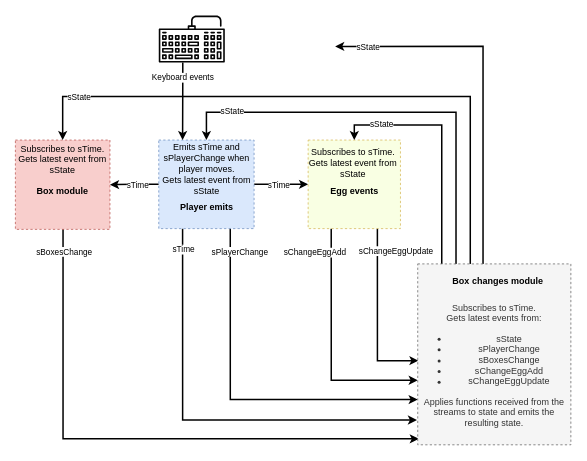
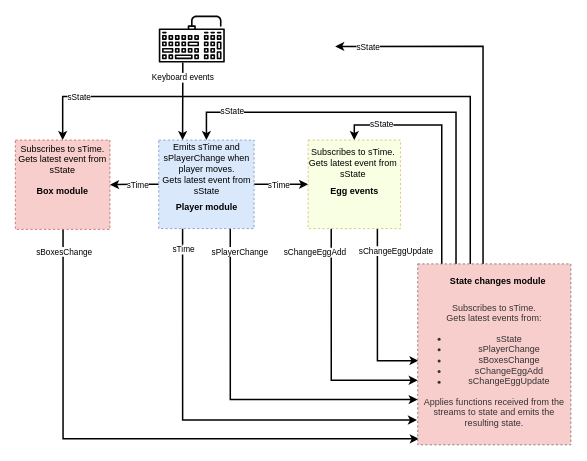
  <mxCell id="0" />
  <mxCell id="1" parent="0" />
  <mxCell id="2" style="edgeStyle=orthogonalEdgeStyle;rounded=0;orthogonalLoop=1;jettySize=auto;html=1;entryX=0.005;entryY=0.971;entryDx=0;entryDy=0;entryPerimeter=0;strokeWidth=2;" edge="1" parent="1"><mxGeometry relative="1" as="geometry"><mxPoint x="83.48" y="304" as="sourcePoint" /><mxPoint x="557.515" y="584.011" as="targetPoint" /><Array as="points"><mxPoint x="83.48" y="584" /></Array></mxGeometry></mxCell>
  <mxCell id="3" value="sBoxesChange" style="edgeLabel;html=1;align=center;verticalAlign=middle;resizable=0;points=[];" vertex="1" connectable="0" parent="2"><mxGeometry x="-0.862" relative="1" as="geometry"><mxPoint x="1" y="-21" as="offset" /></mxGeometry></mxCell>
  <mxCell id="4" value="" style="rounded=0;whiteSpace=wrap;html=1;dashed=1;fillColor=#f8cecc;strokeColor=#b85450;" vertex="1" parent="1"><mxGeometry x="20" y="186" width="126" height="119" as="geometry" /></mxCell>
  <mxCell id="5" style="edgeStyle=orthogonalEdgeStyle;rounded=0;orthogonalLoop=1;jettySize=auto;html=1;strokeWidth=2;" edge="1" parent="1" source="13" target="4"><mxGeometry relative="1" as="geometry" /></mxCell>
  <mxCell id="6" value="sTime" style="edgeLabel;html=1;align=center;verticalAlign=middle;resizable=0;points=[];" vertex="1" connectable="0" parent="5"><mxGeometry x="-0.351" relative="1" as="geometry"><mxPoint x="-8" y="1" as="offset" /></mxGeometry></mxCell>
  <mxCell id="7" style="edgeStyle=orthogonalEdgeStyle;rounded=0;orthogonalLoop=1;jettySize=auto;html=1;strokeWidth=2;entryX=0;entryY=0.5;entryDx=0;entryDy=0;" edge="1" parent="1" source="13" target="18"><mxGeometry relative="1" as="geometry"><mxPoint x="399.286" y="245" as="targetPoint" /></mxGeometry></mxCell>
  <mxCell id="8" value="sTime" style="edgeLabel;html=1;align=center;verticalAlign=middle;resizable=0;points=[];" vertex="1" connectable="0" parent="7"><mxGeometry x="-0.303" relative="1" as="geometry"><mxPoint x="7" as="offset" /></mxGeometry></mxCell>
  <mxCell id="9" style="edgeStyle=orthogonalEdgeStyle;rounded=0;orthogonalLoop=1;jettySize=auto;html=1;exitX=0.25;exitY=1;exitDx=0;exitDy=0;entryX=-0.005;entryY=0.863;entryDx=0;entryDy=0;entryPerimeter=0;strokeWidth=2;" edge="1" parent="1" source="13" target="33"><mxGeometry relative="1" as="geometry" /></mxCell>
  <mxCell id="10" value="sTime" style="edgeLabel;html=1;align=center;verticalAlign=middle;resizable=0;points=[];" vertex="1" connectable="0" parent="9"><mxGeometry x="-0.888" y="1" relative="1" as="geometry"><mxPoint y="-4" as="offset" /></mxGeometry></mxCell>
  <mxCell id="11" style="edgeStyle=orthogonalEdgeStyle;rounded=0;orthogonalLoop=1;jettySize=auto;html=1;exitX=0.75;exitY=1;exitDx=0;exitDy=0;entryX=0;entryY=0.75;entryDx=0;entryDy=0;strokeWidth=2;" edge="1" parent="1" source="13" target="33"><mxGeometry relative="1" as="geometry" /></mxCell>
  <mxCell id="12" value="sPlayerChange" style="edgeLabel;html=1;align=center;verticalAlign=middle;resizable=0;points=[];" vertex="1" connectable="0" parent="11"><mxGeometry x="-0.887" y="-1" relative="1" as="geometry"><mxPoint x="13" y="3" as="offset" /></mxGeometry></mxCell>
  <mxCell id="13" value="" style="rounded=0;whiteSpace=wrap;html=1;dashed=1;fillColor=#dae8fc;strokeColor=#6c8ebf;" vertex="1" parent="1"><mxGeometry x="211" y="186" width="127" height="118" as="geometry" /></mxCell>
  <mxCell id="14" style="edgeStyle=orthogonalEdgeStyle;rounded=0;orthogonalLoop=1;jettySize=auto;html=1;exitX=0.25;exitY=1;exitDx=0;exitDy=0;entryX=0;entryY=0.643;entryDx=0;entryDy=0;entryPerimeter=0;strokeWidth=2;" edge="1" parent="1" source="18" target="33"><mxGeometry relative="1" as="geometry" /></mxCell>
  <mxCell id="15" value="sChangeEggAdd" style="edgeLabel;html=1;align=center;verticalAlign=middle;resizable=0;points=[];" vertex="1" connectable="0" parent="14"><mxGeometry x="-0.93" y="4" relative="1" as="geometry"><mxPoint x="-26" y="21" as="offset" /></mxGeometry></mxCell>
  <mxCell id="16" style="edgeStyle=orthogonalEdgeStyle;rounded=0;orthogonalLoop=1;jettySize=auto;html=1;exitX=0.75;exitY=1;exitDx=0;exitDy=0;entryX=0.005;entryY=0.535;entryDx=0;entryDy=0;strokeWidth=2;entryPerimeter=0;" edge="1" parent="1" source="18" target="33"><mxGeometry relative="1" as="geometry" /></mxCell>
  <mxCell id="17" value="sChangeEggUpdate" style="edgeLabel;html=1;align=center;verticalAlign=middle;resizable=0;points=[];" vertex="1" connectable="0" parent="16"><mxGeometry x="-0.517" relative="1" as="geometry"><mxPoint x="24" y="-26" as="offset" /></mxGeometry></mxCell>
  <mxCell id="18" value="" style="rounded=0;whiteSpace=wrap;html=1;dashed=1;fillColor=#F9FFE3;strokeColor=#d6b656;" vertex="1" parent="1"><mxGeometry x="410" y="186" width="123" height="118" as="geometry" /></mxCell>
- <mxCell id="19" value="&lt;b&gt;Player emits&lt;/b&gt;" style="text;html=1;strokeColor=none;fillColor=none;align=center;verticalAlign=middle;whiteSpace=wrap;rounded=0;" vertex="1" parent="1"><mxGeometry x="230.5" y="261" width="88" height="30" as="geometry" /></mxCell>
+ <mxCell id="19" value="&lt;b&gt;Player module&lt;/b&gt;" style="text;html=1;strokeColor=none;fillColor=none;align=center;verticalAlign=middle;whiteSpace=wrap;rounded=0;" vertex="1" parent="1"><mxGeometry x="230.5" y="261" width="88" height="30" as="geometry" /></mxCell>
  <mxCell id="20" value="&lt;b&gt;Box module&lt;/b&gt;" style="text;html=1;strokeColor=none;fillColor=none;align=center;verticalAlign=middle;whiteSpace=wrap;rounded=0;" vertex="1" parent="1"><mxGeometry x="41" y="240" width="84" height="30" as="geometry" /></mxCell>
  <mxCell id="21" style="edgeStyle=orthogonalEdgeStyle;rounded=0;orthogonalLoop=1;jettySize=auto;html=1;entryX=0.25;entryY=0;entryDx=0;entryDy=0;strokeWidth=2;" edge="1" parent="1" source="23" target="13"><mxGeometry relative="1" as="geometry"><Array as="points"><mxPoint x="243" y="105" /><mxPoint x="243" y="105" /></Array></mxGeometry></mxCell>
  <mxCell id="22" value="Keyboard events" style="edgeLabel;html=1;align=center;verticalAlign=middle;resizable=0;points=[];" vertex="1" connectable="0" parent="21"><mxGeometry x="-0.471" y="-4" relative="1" as="geometry"><mxPoint x="4" y="-7" as="offset" /></mxGeometry></mxCell>
  <mxCell id="23" value="" style="sketch=0;pointerEvents=1;shadow=0;dashed=0;html=1;strokeColor=none;fillColor=#050505;aspect=fixed;labelPosition=center;verticalLabelPosition=bottom;verticalAlign=top;align=center;outlineConnect=0;shape=mxgraph.vvd.keyboard;" vertex="1" parent="1"><mxGeometry x="211" y="20.24" width="88" height="62.48" as="geometry" /></mxCell>
  <mxCell id="24" value="" style="shape=image;html=1;verticalAlign=top;verticalLabelPosition=bottom;labelBackgroundColor=#ffffff;imageAspect=0;aspect=fixed;image=https://cdn0.iconfinder.com/data/icons/phosphor-regular-vol-3/256/mouse-128.png;dashed=1;fillColor=#F9FFE3;imageBackground=none;imageBorder=none;" vertex="1" parent="1"><mxGeometry x="303" y="43.74" width="35" height="35" as="geometry" /></mxCell>
  <mxCell id="25" style="edgeStyle=orthogonalEdgeStyle;rounded=0;orthogonalLoop=1;jettySize=auto;html=1;entryX=0.5;entryY=0;entryDx=0;entryDy=0;strokeWidth=2;" edge="1" parent="1" source="33" target="18"><mxGeometry relative="1" as="geometry"><Array as="points"><mxPoint x="588" y="166" /><mxPoint x="471" y="166" /></Array></mxGeometry></mxCell>
  <mxCell id="26" value="&lt;div&gt;sState&lt;/div&gt;" style="edgeLabel;html=1;align=center;verticalAlign=middle;resizable=0;points=[];" vertex="1" connectable="0" parent="25"><mxGeometry x="0.749" y="2" relative="1" as="geometry"><mxPoint x="15" y="-4" as="offset" /></mxGeometry></mxCell>
  <mxCell id="27" style="edgeStyle=orthogonalEdgeStyle;rounded=0;orthogonalLoop=1;jettySize=auto;html=1;exitX=0.25;exitY=0;exitDx=0;exitDy=0;entryX=0.5;entryY=0;entryDx=0;entryDy=0;strokeWidth=2;" edge="1" parent="1" source="33" target="13"><mxGeometry relative="1" as="geometry"><Array as="points"><mxPoint x="607" y="149" /><mxPoint x="275" y="149" /></Array></mxGeometry></mxCell>
  <mxCell id="28" value="&lt;div&gt;sState&lt;/div&gt;" style="edgeLabel;html=1;align=center;verticalAlign=middle;resizable=0;points=[];" vertex="1" connectable="0" parent="27"><mxGeometry x="0.753" y="-2" relative="1" as="geometry"><mxPoint as="offset" /></mxGeometry></mxCell>
  <mxCell id="29" style="edgeStyle=orthogonalEdgeStyle;rounded=0;orthogonalLoop=1;jettySize=auto;html=1;entryX=0.5;entryY=0;entryDx=0;entryDy=0;strokeWidth=2;" edge="1" parent="1" source="33" target="4"><mxGeometry relative="1" as="geometry"><Array as="points"><mxPoint x="626" y="128" /><mxPoint x="83" y="128" /></Array></mxGeometry></mxCell>
  <mxCell id="30" value="&lt;div&gt;sState&lt;/div&gt;" style="edgeLabel;html=1;align=center;verticalAlign=middle;resizable=0;points=[];" vertex="1" connectable="0" parent="29"><mxGeometry x="0.809" relative="1" as="geometry"><mxPoint as="offset" /></mxGeometry></mxCell>
  <mxCell id="31" style="edgeStyle=orthogonalEdgeStyle;rounded=0;orthogonalLoop=1;jettySize=auto;html=1;entryX=1;entryY=0.5;entryDx=0;entryDy=0;strokeWidth=2;" edge="1" parent="1" source="33" target="35"><mxGeometry relative="1" as="geometry"><Array as="points"><mxPoint x="643" y="61" /></Array></mxGeometry></mxCell>
  <mxCell id="32" value="&lt;div&gt;sState&lt;/div&gt;" style="edgeLabel;html=1;align=center;verticalAlign=middle;resizable=0;points=[];" vertex="1" connectable="0" parent="31"><mxGeometry x="0.816" y="3" relative="1" as="geometry"><mxPoint x="-1" y="-3" as="offset" /></mxGeometry></mxCell>
- <mxCell id="33" value="&lt;div&gt;&lt;br&gt;&lt;/div&gt;&lt;div&gt;&lt;br&gt;&lt;/div&gt;&lt;div&gt;&lt;br&gt;&lt;/div&gt;&lt;div&gt;&lt;br&gt;&lt;/div&gt;&lt;div&gt;Subscribes to sTime.&lt;/div&gt;&lt;div&gt;Gets latest events from:&lt;/div&gt;&lt;div&gt;&lt;div align=&quot;center&quot;&gt;&lt;ul&gt;&lt;li&gt;sState&lt;br&gt;&lt;/li&gt;&lt;li&gt;sPlayerChange&lt;/li&gt;&lt;li&gt;sBoxesChange&lt;/li&gt;&lt;li&gt;sChangeEggAdd&lt;/li&gt;&lt;li&gt;sChangeEggUpdate&lt;/li&gt;&lt;/ul&gt;&lt;/div&gt;&lt;div align=&quot;center&quot;&gt;Applies functions received from the streams to state and emits the resulting state.&lt;br&gt;&lt;/div&gt;&lt;div&gt;&lt;br&gt;&lt;br&gt;&lt;/div&gt;&lt;/div&gt;" style="rounded=0;whiteSpace=wrap;html=1;dashed=1;fillColor=#f5f5f5;strokeColor=#666666;fontColor=#333333;" vertex="1" parent="1"><mxGeometry x="556" y="351" width="204" height="241" as="geometry" /></mxCell>
- <mxCell id="34" value="&lt;b&gt;Box changes module&lt;/b&gt;" style="text;html=1;strokeColor=none;fillColor=none;align=center;verticalAlign=middle;whiteSpace=wrap;rounded=0;" vertex="1" parent="1"><mxGeometry x="570" y="359" width="185.5" height="30" as="geometry" /></mxCell>
+ <mxCell id="33" value="&lt;div&gt;&lt;br&gt;&lt;/div&gt;&lt;div&gt;&lt;br&gt;&lt;/div&gt;&lt;div&gt;&lt;br&gt;&lt;/div&gt;&lt;div&gt;&lt;br&gt;&lt;/div&gt;&lt;div&gt;Subscribes to sTime.&lt;/div&gt;&lt;div&gt;Gets latest events from:&lt;/div&gt;&lt;div&gt;&lt;div align=&quot;center&quot;&gt;&lt;ul&gt;&lt;li&gt;sState&lt;br&gt;&lt;/li&gt;&lt;li&gt;sPlayerChange&lt;/li&gt;&lt;li&gt;sBoxesChange&lt;/li&gt;&lt;li&gt;sChangeEggAdd&lt;/li&gt;&lt;li&gt;sChangeEggUpdate&lt;/li&gt;&lt;/ul&gt;&lt;/div&gt;&lt;div align=&quot;center&quot;&gt;Applies functions received from the streams to state and emits the resulting state.&lt;br&gt;&lt;/div&gt;&lt;div&gt;&lt;br&gt;&lt;br&gt;&lt;/div&gt;&lt;/div&gt;" style="rounded=0;whiteSpace=wrap;html=1;dashed=1;fillColor=#f8cecc;strokeColor=#666666;fontColor=#333333;" vertex="1" parent="1"><mxGeometry x="556" y="351" width="204" height="241" as="geometry" /></mxCell>
+ <mxCell id="34" value="&lt;b&gt;State changes module&lt;/b&gt;" style="text;html=1;strokeColor=none;fillColor=none;align=center;verticalAlign=middle;whiteSpace=wrap;rounded=0;" vertex="1" parent="1"><mxGeometry x="570" y="359" width="185.5" height="30" as="geometry" /></mxCell>
  <mxCell id="35" value="" style="shape=image;html=1;verticalAlign=top;verticalLabelPosition=bottom;labelBackgroundColor=#ffffff;imageAspect=0;aspect=fixed;image=https://cdn1.iconfinder.com/data/icons/100-basic-for-user-interface/32/29-Screen-128.png;dashed=1;fillColor=#050505;" vertex="1" parent="1"><mxGeometry x="364" y="20.24" width="82" height="82" as="geometry" /></mxCell>
  <mxCell id="36" value="&lt;b&gt;Egg events&lt;/b&gt;" style="text;html=1;strokeColor=none;fillColor=none;align=center;verticalAlign=middle;whiteSpace=wrap;rounded=0;" vertex="1" parent="1"><mxGeometry x="429.5" y="239" width="84" height="30" as="geometry" /></mxCell>
  <mxCell id="37" value="Subscribes to sTime. Gets latest event from sState" style="text;html=1;strokeColor=none;fillColor=none;align=center;verticalAlign=middle;whiteSpace=wrap;rounded=0;dashed=1;" vertex="1" parent="1"><mxGeometry x="410" y="202" width="120" height="30" as="geometry" /></mxCell>
  <mxCell id="38" value="&lt;div&gt;Emits sTime and sPlayerChange when player moves.&lt;/div&gt;&lt;div&gt;Gets latest event from sState&lt;br&gt;&lt;/div&gt;&lt;div&gt;&lt;br&gt;&lt;/div&gt;" style="text;html=1;strokeColor=none;fillColor=none;align=center;verticalAlign=middle;whiteSpace=wrap;rounded=0;dashed=1;" vertex="1" parent="1"><mxGeometry x="214.5" y="217" width="120" height="30" as="geometry" /></mxCell>
  <mxCell id="39" value="Subscribes to sTime. Gets latest event from sState" style="text;html=1;strokeColor=none;fillColor=none;align=center;verticalAlign=middle;whiteSpace=wrap;rounded=0;dashed=1;" vertex="1" parent="1"><mxGeometry x="23" y="197" width="120" height="30" as="geometry" /></mxCell>
